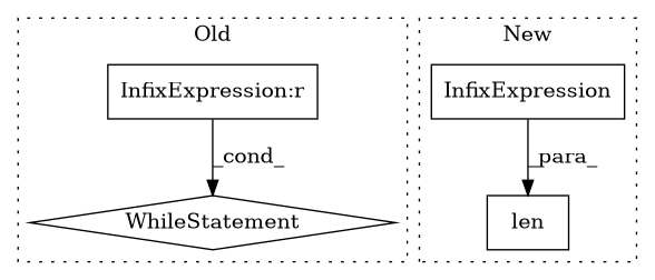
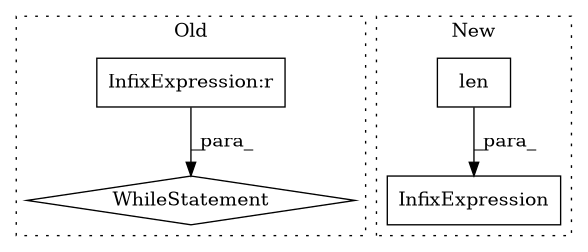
  digraph {
    node [shape=box]
    n1 [a=61 l="7,2" label=WhileStatement s="8712,8735" shape=diamond]
    n2 [a=27 l=3 label="InfixExpression:r" s=8730]
    n3 [a=32 l="4,1" label=len s="9136,9145"]
    n4 [a=22 l=5 label=InfixExpression s=9140]
    subgraph cluster_1 {
      label=Old
      style=dotted
      n1
      n2
    }
    subgraph cluster_2 {
      label=New
      style=dotted
      n3
      n4
    }
-   n2 -> n1 [label=_cond_]
-   n4 -> n3 [label=_para_]
+   n2 -> n1 [label=_para_]
+   n3 -> n4 [label=_para_]
  }
